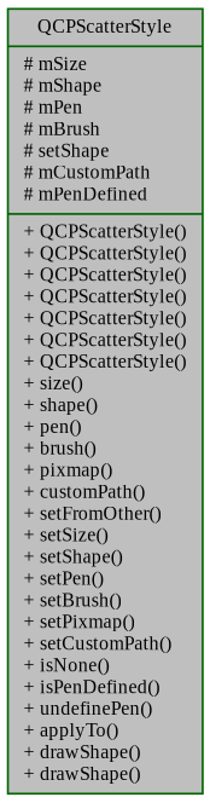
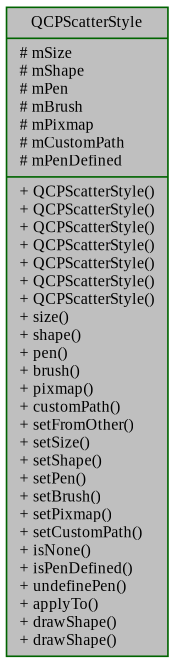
  digraph {
    fontname="Liberation Serif"
-   n1 [color=darkgreen fillcolor=grey75 fontcolor=black fontname="Liberation Serif" fontsize=10 height=0.2 label="{QCPScatterStyle\n|# mSize\l# mShape\l# mPen\l# mBrush\l# setShape\l# mCustomPath\l# mPenDefined\l|+ QCPScatterStyle()\l+ QCPScatterStyle()\l+ QCPScatterStyle()\l+ QCPScatterStyle()\l+ QCPScatterStyle()\l+ QCPScatterStyle()\l+ QCPScatterStyle()\l+ size()\l+ shape()\l+ pen()\l+ brush()\l+ pixmap()\l+ customPath()\l+ setFromOther()\l+ setSize()\l+ setShape()\l+ setPen()\l+ setBrush()\l+ setPixmap()\l+ setCustomPath()\l+ isNone()\l+ isPenDefined()\l+ undefinePen()\l+ applyTo()\l+ drawShape()\l+ drawShape()\l}" shape=record style=filled width=0.4]
+   n1 [color=darkgreen fillcolor=grey75 fontcolor=black fontname="Liberation Serif" fontsize=10 height=0.2 label="{QCPScatterStyle\n|# mSize\l# mShape\l# mPen\l# mBrush\l# mPixmap\l# mCustomPath\l# mPenDefined\l|+ QCPScatterStyle()\l+ QCPScatterStyle()\l+ QCPScatterStyle()\l+ QCPScatterStyle()\l+ QCPScatterStyle()\l+ QCPScatterStyle()\l+ QCPScatterStyle()\l+ size()\l+ shape()\l+ pen()\l+ brush()\l+ pixmap()\l+ customPath()\l+ setFromOther()\l+ setSize()\l+ setShape()\l+ setPen()\l+ setBrush()\l+ setPixmap()\l+ setCustomPath()\l+ isNone()\l+ isPenDefined()\l+ undefinePen()\l+ applyTo()\l+ drawShape()\l+ drawShape()\l}" shape=record style=filled width=0.4]
  }
